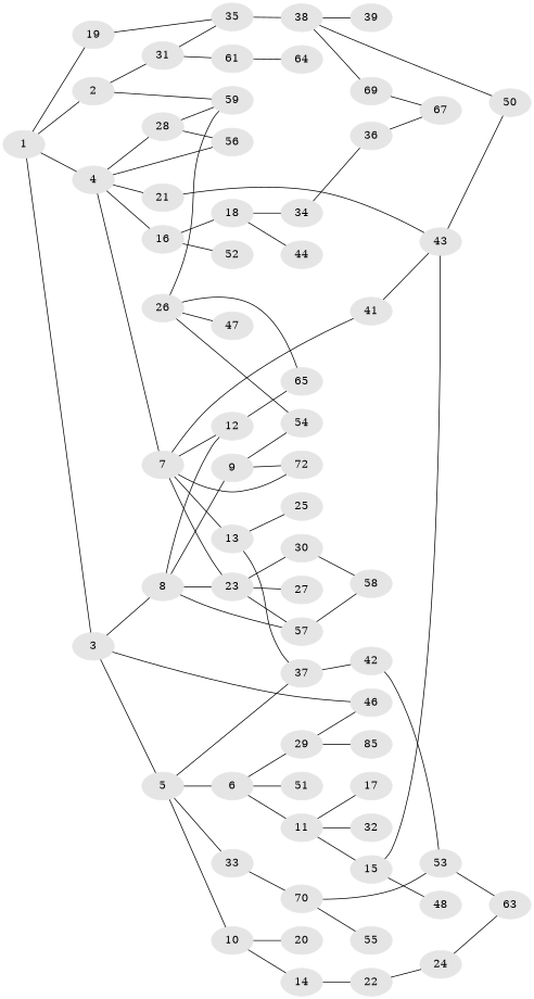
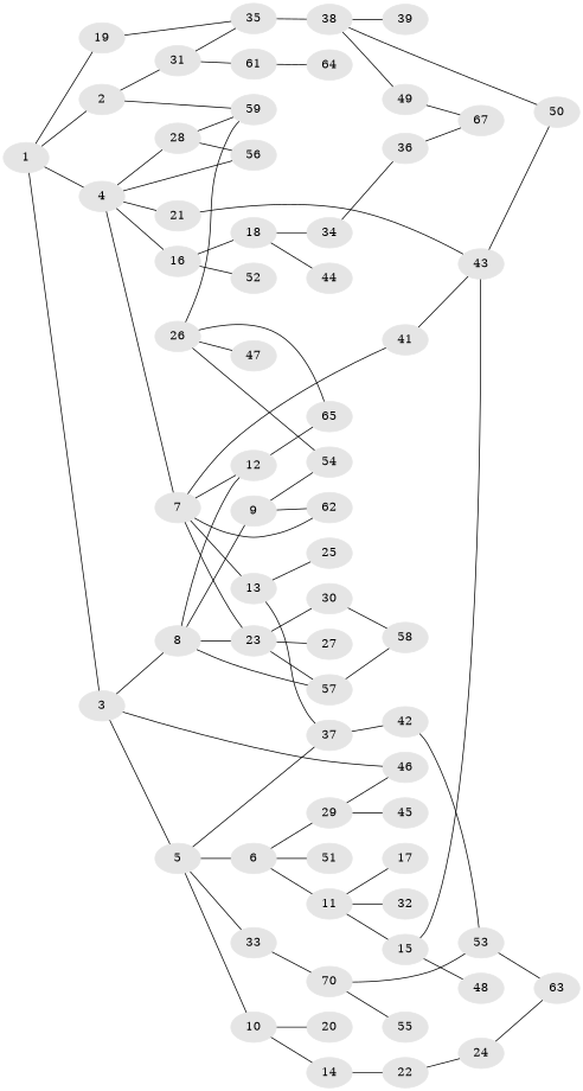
  graph {
    rankdir=LR
    node [color=gray90 style=filled]
    1
    2
    3
    4
    19
    31
    59
    5
    8
    46
    7
    16
    21
    28
    56
    35
    61
    6
    10
    33
    37
    12
    23
    9
    57
    26
    54
    65
    47
    13
    41
-   62 [label=72]
+   62
    18
    52
    43
    11
    29
    51
    14
    20
    n41 [label=70]
    42
    15
    17
    32
-   45 [label=85]
+   45
    25
    27
    30
    58
    22
    48
    24
    50
    34
    44
    36
    38
    63
    64
    53
    55
    n63 [label=67]
    39
-   49 [label=69]
+   49
    1 -- 2
    1 -- 3
    1 -- 4
    1 -- 19
    2 -- 31
    2 -- 59
    3 -- 5
    3 -- 8
    3 -- 46
    4 -- 7
    4 -- 16
    4 -- 21
    4 -- 28
    4 -- 56
    19 -- 35
    31 -- 35
    31 -- 61
    5 -- 6
    5 -- 10
    5 -- 33
    5 -- 37
    8 -- 12
    8 -- 23
    8 -- 9
    8 -- 57
    7 -- 12
    7 -- 23
    7 -- 13
    7 -- 41
    7 -- 62
    16 -- 18
    16 -- 52
    21 -- 43
    28 -- 59
    28 -- 56
    35 -- 38
    61 -- 64
    6 -- 11
    6 -- 29
    6 -- 51
    10 -- 14
    10 -- 20
    33 -- n41
    37 -- 42
    12 -- 65
    23 -- 57
    23 -- 27
    23 -- 30
    9 -- 54
    9 -- 62
    57 -- 58
    26 -- 59
    26 -- 54
    26 -- 65
    26 -- 47
    13 -- 37
    13 -- 25
    41 -- 43
    18 -- 34
    18 -- 44
    43 -- 50
    11 -- 15
    11 -- 17
    11 -- 32
    29 -- 46
    29 -- 45
    14 -- 22
    n41 -- 53
    n41 -- 55
    42 -- 53
    15 -- 43
    15 -- 48
    30 -- 58
    22 -- 24
    24 -- 63
    34 -- 36
    36 -- n63
    38 -- 50
    38 -- 39
    38 -- 49
    53 -- 63
    49 -- n63
  }
